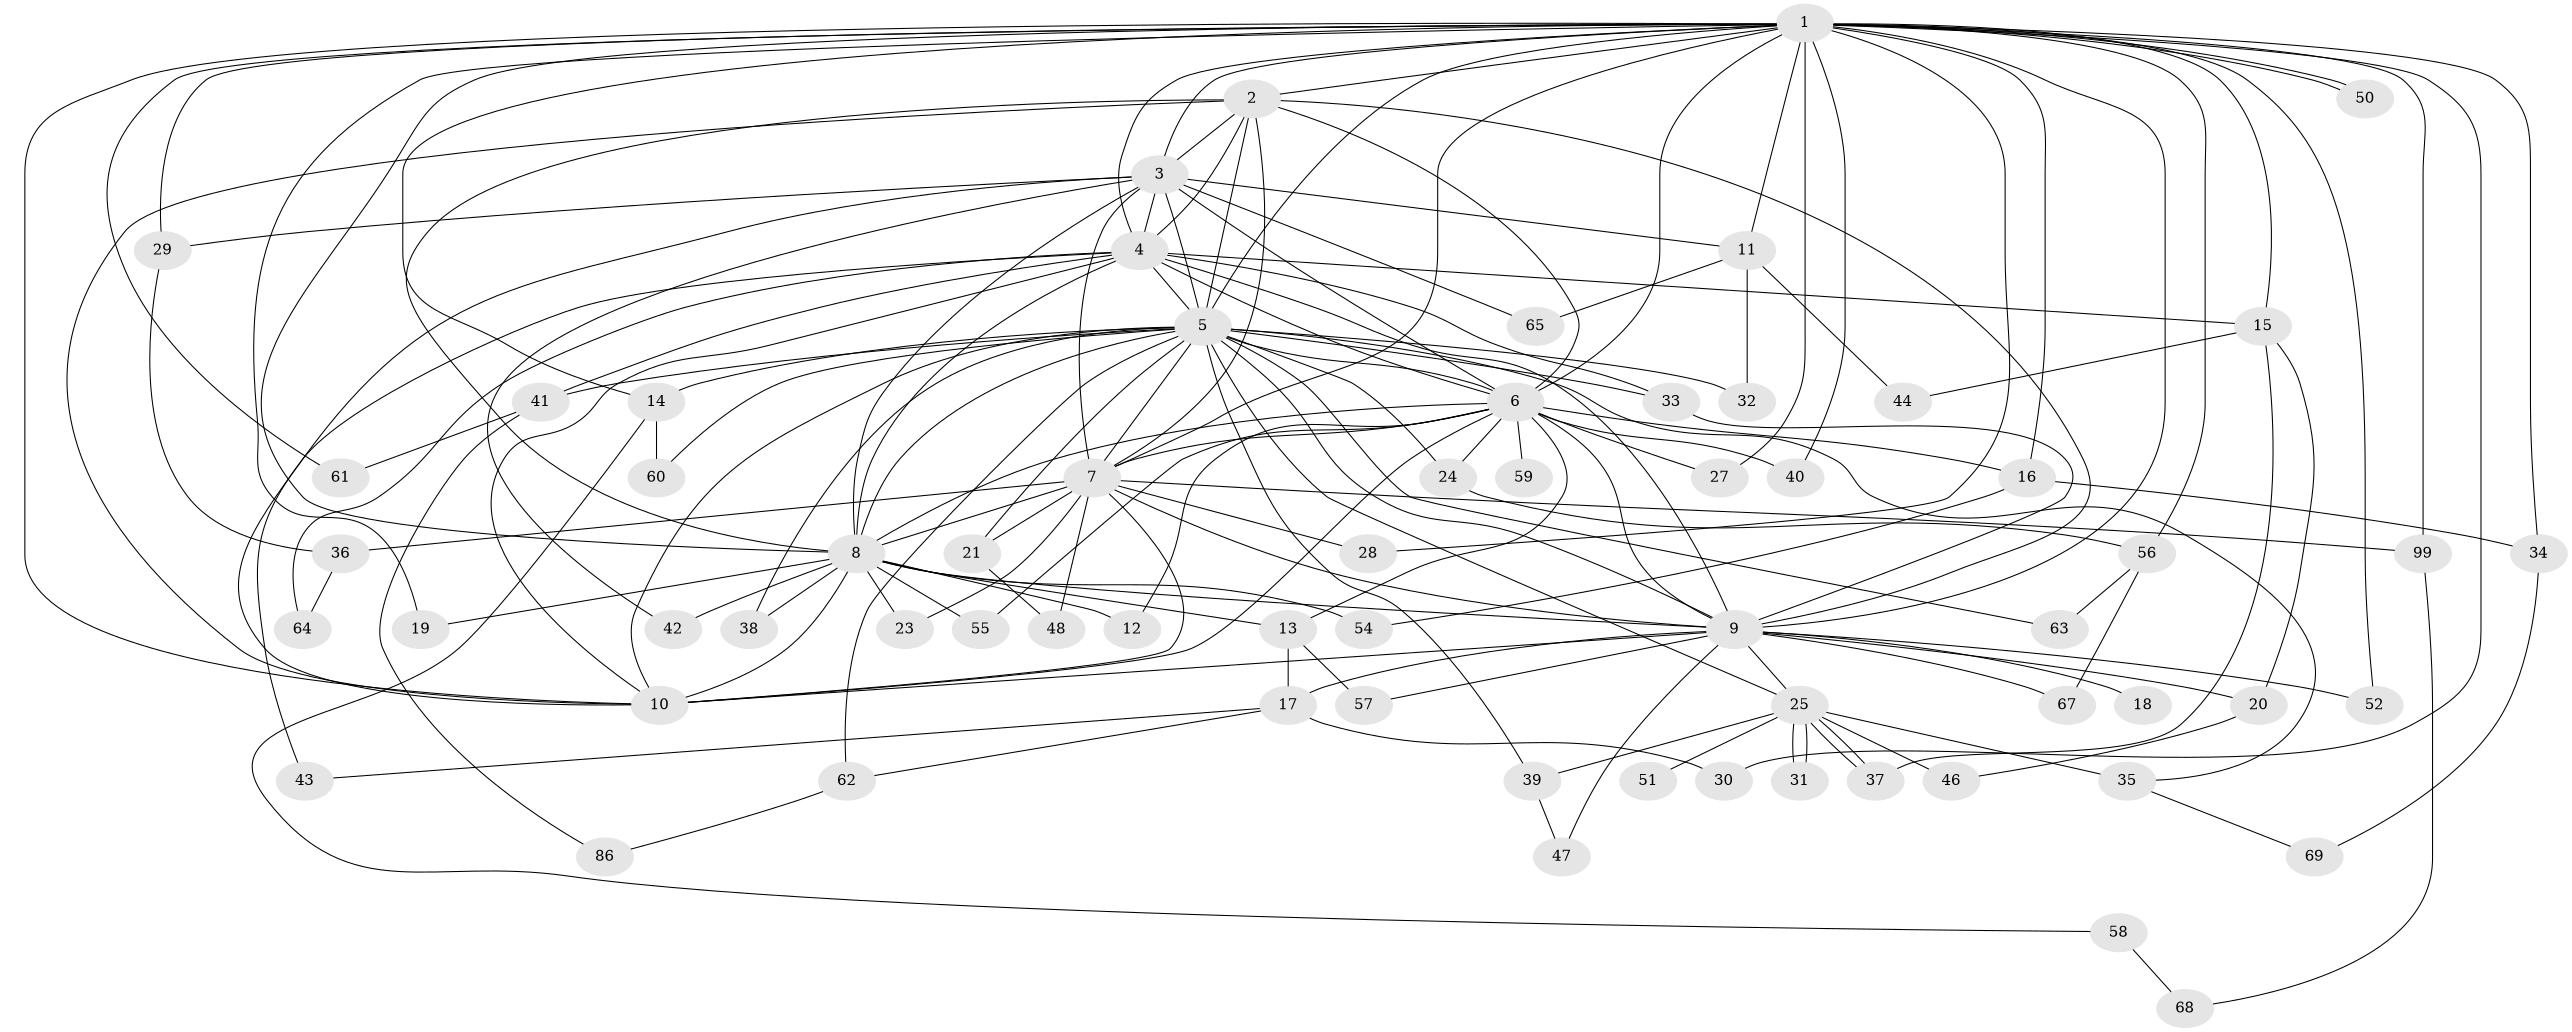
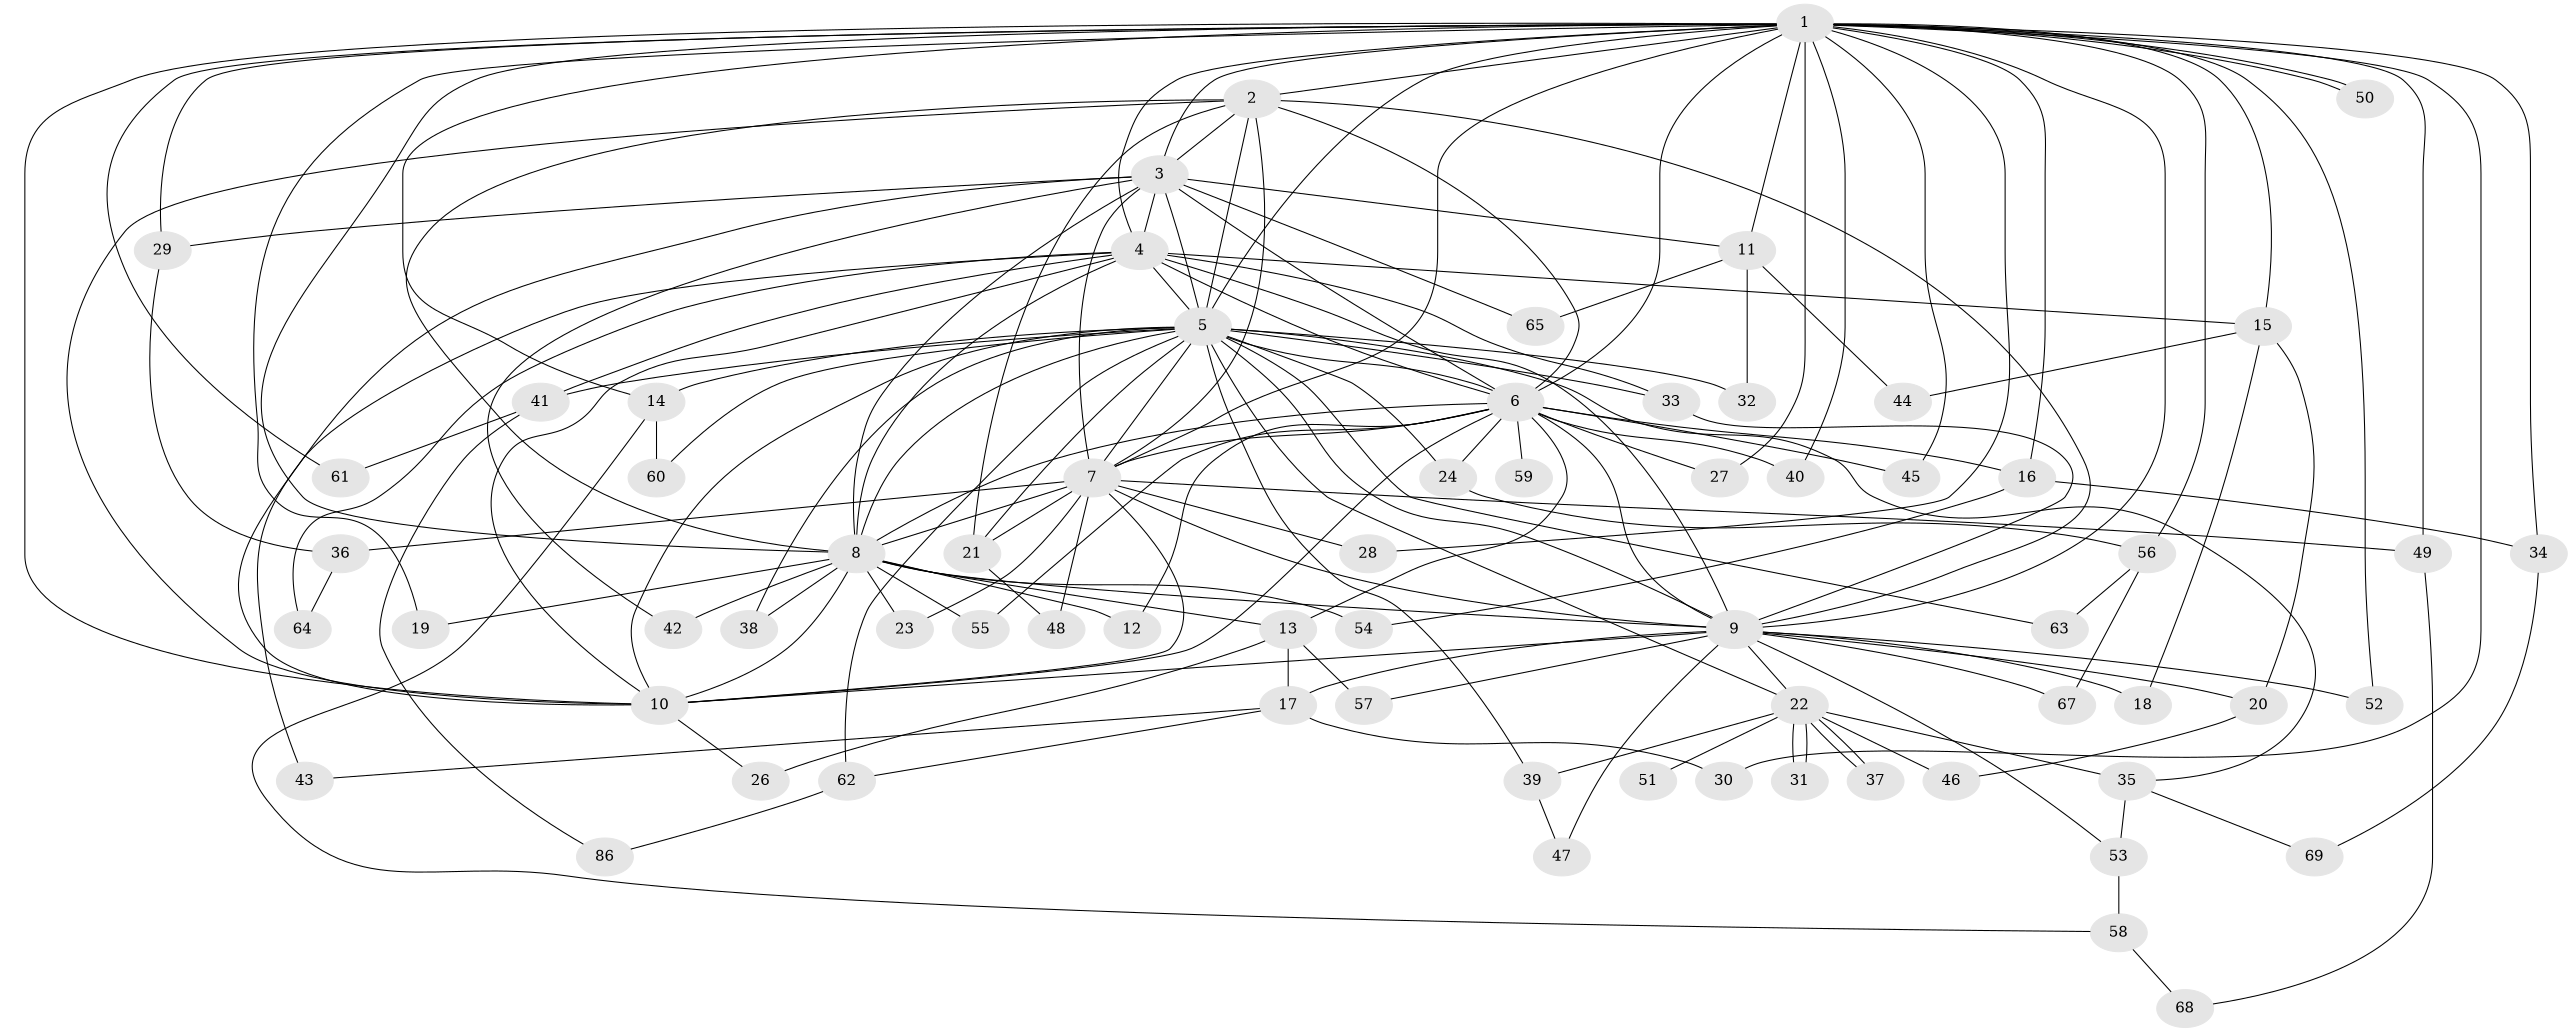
  graph {
    node [color=gray90 style=filled]
    1
    2
    3
    4
    5
    6
    7
    8
    9
    10
    11
    14
    15
    16
    19
    27
    28
    29
    30
    34
    40
-   49 [label=99]
+   45
+   49
    50
    52
    56
    61
    42
    65
    33
    41
    43
    64
    21
-   22 [label=25]
+   22
    24
    32
    35
    38
    39
    60
    62
    63
    12
    13
    55
    59
    23
    36
    48
    54
    17
    18
    20
    47
+   53
    57
    67
+   26
    44
    58
    69
    68
    n64 [label=86]
    51
    46
    31
    37
    1 -- 2
    1 -- 3
    1 -- 4
    1 -- 5
    1 -- 6
    1 -- 7
    1 -- 8
    1 -- 9
    1 -- 10
    1 -- 11
    1 -- 14
    1 -- 15
    1 -- 16
    1 -- 19
    1 -- 27
    1 -- 28
    1 -- 29
    1 -- 30
    1 -- 34
    1 -- 40
+   1 -- 45
    1 -- 49
    1 -- 50
    1 -- 50
    1 -- 52
    1 -- 56
    1 -- 61
    2 -- 3
-   2 -- 4
+   2 -- 21
    2 -- 5
    2 -- 6
    2 -- 7
    2 -- 8
    2 -- 9
    2 -- 10
    3 -- 4
    3 -- 5
    3 -- 6
    3 -- 7
    3 -- 8
    3 -- 10
    3 -- 11
    3 -- 29
    3 -- 42
    3 -- 65
    4 -- 5
    4 -- 6
    4 -- 8
    4 -- 9
    4 -- 10
    4 -- 15
    4 -- 33
    4 -- 41
    4 -- 43
    4 -- 64
    5 -- 6
    5 -- 7
    5 -- 8
    5 -- 9
    5 -- 10
    5 -- 14
    5 -- 33
    5 -- 41
    5 -- 21
    5 -- 22
    5 -- 24
    5 -- 32
    5 -- 35
    5 -- 38
    5 -- 39
    5 -- 60
    5 -- 62
    5 -- 63
    6 -- 7
    6 -- 8
    6 -- 9
    6 -- 10
    6 -- 16
    6 -- 27
    6 -- 40
+   6 -- 45
    6 -- 24
    6 -- 12
    6 -- 13
    6 -- 55
    6 -- 59
    7 -- 8
    7 -- 9
    7 -- 10
    7 -- 28
    7 -- 49
    7 -- 21
    7 -- 23
    7 -- 36
    7 -- 48
    8 -- 9
    8 -- 10
    8 -- 19
    8 -- 42
    8 -- 38
    8 -- 12
    8 -- 13
    8 -- 55
    8 -- 23
    8 -- 54
    9 -- 10
    9 -- 52
    9 -- 22
    9 -- 17
    9 -- 18
    9 -- 20
    9 -- 47
+   9 -- 53
    9 -- 57
    9 -- 67
+   10 -- 26
    11 -- 65
    11 -- 32
    11 -- 44
    14 -- 60
    14 -- 58
-   15 -- 37
+   15 -- 18
    15 -- 20
    15 -- 44
    16 -- 34
    16 -- 54
    29 -- 36
    34 -- 69
    49 -- 68
    56 -- 63
    56 -- 67
    33 -- 9
    41 -- 61
    41 -- n64
    21 -- 48
    22 -- 35
    22 -- 39
    22 -- 51
    22 -- 46
    22 -- 31
    22 -- 31
    22 -- 37
    22 -- 37
    24 -- 56
+   35 -- 53
    35 -- 69
    39 -- 47
    62 -- n64
    13 -- 17
    13 -- 57
+   13 -- 26
    36 -- 64
    17 -- 30
    17 -- 43
    17 -- 62
    20 -- 46
+   53 -- 58
    58 -- 68
  }
